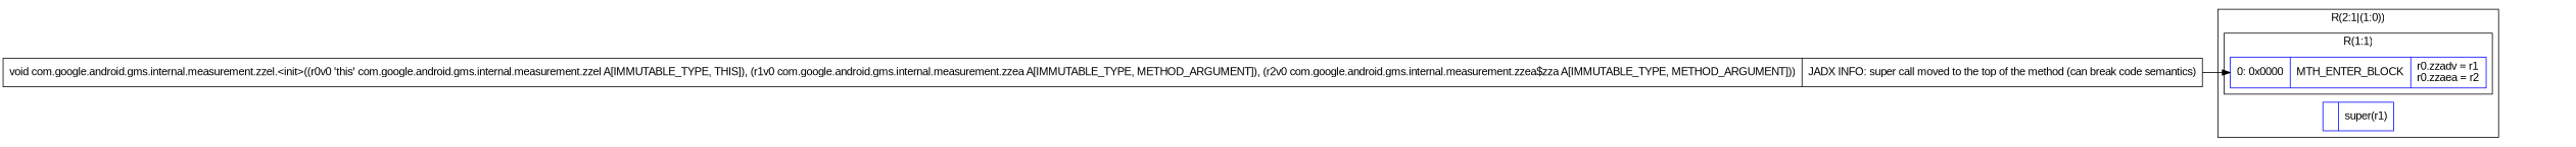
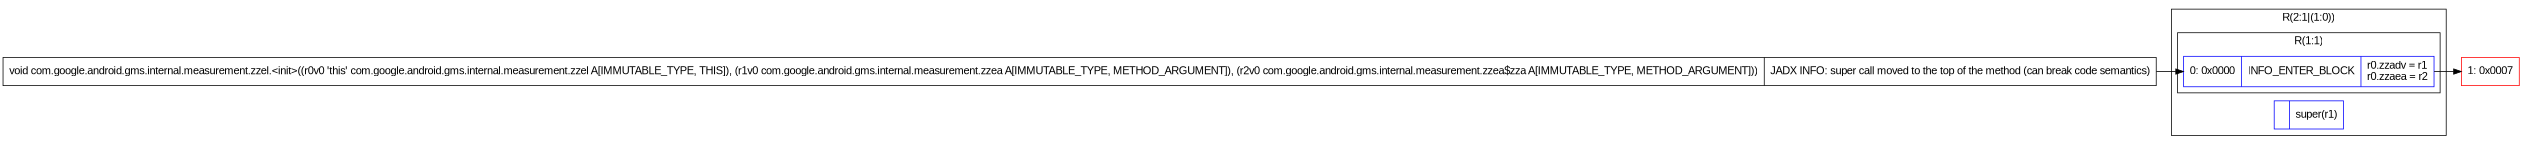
  digraph {
    fontname="Liberation Sans"
    rankdir=LR
    node [color=blue fontname="Liberation Sans" shape=record]
    edge [fontname="Liberation Sans"]
-   n1 [label="{0\:\ 0x0000|MTH_ENTER_BLOCK\l|r0.zzadv = r1\lr0.zzaea = r2\l}"]
+   n1 [label="{0\:\ 0x0000|INFO_ENTER_BLOCK\l|r0.zzadv = r1\lr0.zzaea = r2\l}"]
    n2 [label="{|super(r1)\l}"]
+   n3 [color=red label="{1\:\ 0x0007}"]
    n4 [label="{void com.google.android.gms.internal.measurement.zzel.\<init\>((r0v0 'this' com.google.android.gms.internal.measurement.zzel A[IMMUTABLE_TYPE, THIS]), (r1v0 com.google.android.gms.internal.measurement.zzea A[IMMUTABLE_TYPE, METHOD_ARGUMENT]), (r2v0 com.google.android.gms.internal.measurement.zzea$zza A[IMMUTABLE_TYPE, METHOD_ARGUMENT]))  | JADX INFO: super call moved to the top of the method (can break code semantics)\l}" color=""]
    subgraph cluster_1 {
      label="R(2:1|(1:0))"
      n2
      subgraph cluster_2 {
        label="R(1:1)"
        n1
      }
    }
+   n1 -> n3
    n4 -> n1
  }
